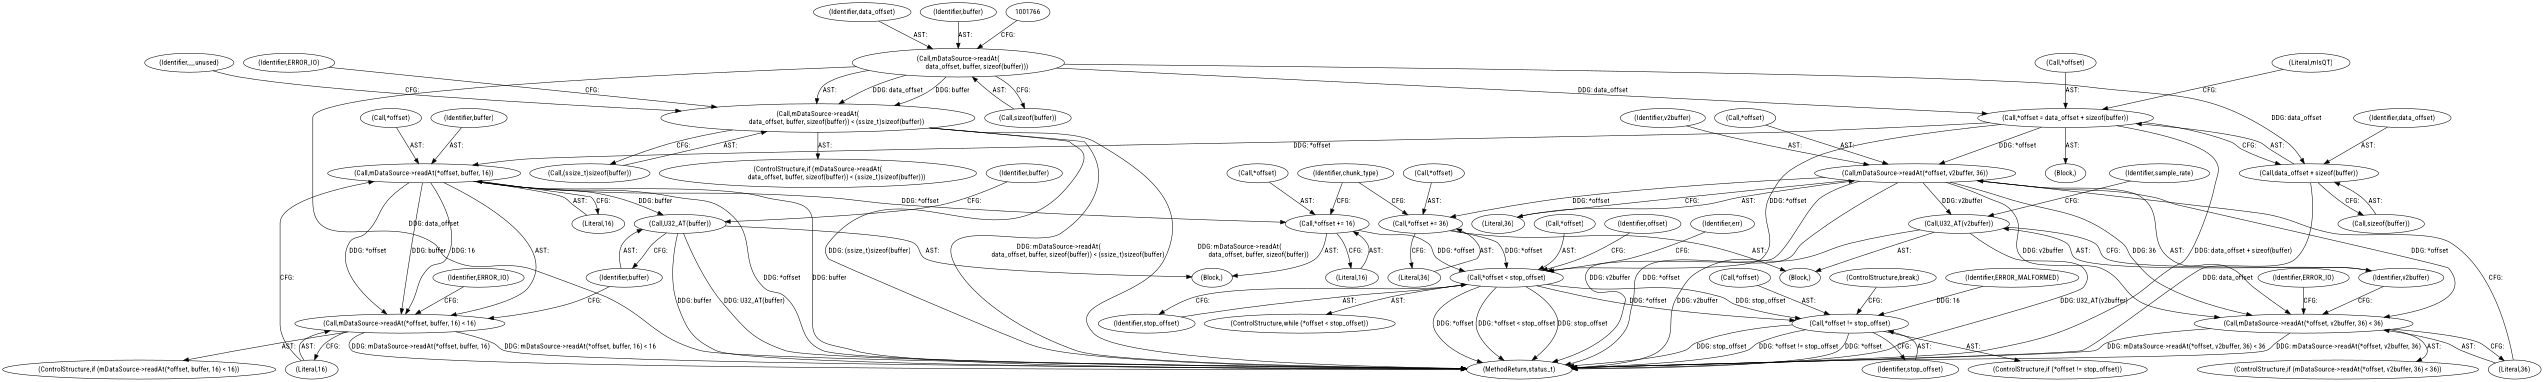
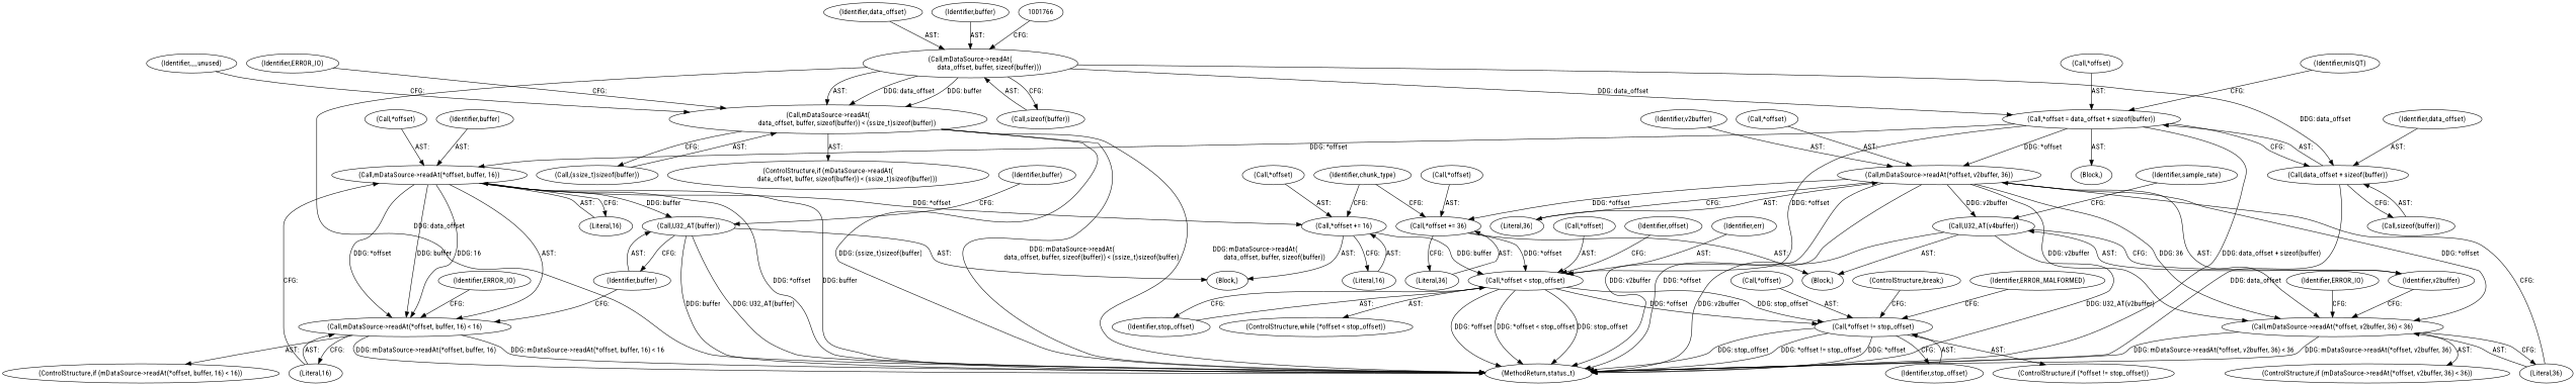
  digraph {
    fontname="Roboto Condensed"
    node [fontname="Roboto Condensed"]
    edge [fontname="Roboto Condensed"]
    n1 [label="(Call,mDataSource->readAt(\n                        data_offset, buffer, sizeof(buffer)))"]
    n2 [label="(Call,mDataSource->readAt(\n                        data_offset, buffer, sizeof(buffer)) < (ssize_t)sizeof(buffer))"]
    n3 [label="(Call,*offset = data_offset + sizeof(buffer))"]
    n4 [label="(Call,data_offset + sizeof(buffer))"]
    n5 [label="(Call,sizeof(buffer))"]
    n6 [label="(MethodReturn,status_t)"]
    n7 [label="(Call,(ssize_t)sizeof(buffer))"]
    n8 [label="(ControlStructure,if (mDataSource->readAt(\n                        data_offset, buffer, sizeof(buffer)) < (ssize_t)sizeof(buffer)))"]
    n9 [label="(Call,mDataSource->readAt(*offset, buffer, 16))"]
    n10 [label="(Call,*offset < stop_offset)"]
    n11 [label="(Call,mDataSource->readAt(*offset, v2buffer, 36))"]
    n12 [label="(Block,)"]
    n13 [label="(Call,sizeof(buffer))"]
    n14 [label="(Call,mDataSource->readAt(*offset, buffer, 16) < 16)"]
    n15 [label="(Call,U32_AT(buffer))"]
    n16 [label="(Call,*offset += 16)"]
    n17 [label="(Literal,16)"]
    n18 [label="(Call,*offset != stop_offset)"]
    n19 [label="(Identifier,stop_offset)"]
    n20 [label="(ControlStructure,while (*offset < stop_offset))"]
    n21 [label="(Call,mDataSource->readAt(*offset, v2buffer, 36) < 36)"]
-   n22 [label="(Call,U32_AT(v2buffer))"]
+   n22 [label="(Call,U32_AT(v4buffer))"]
    n23 [label="(Call,*offset += 36)"]
    n24 [label="(Literal,36)"]
    n25 [label="(ControlStructure,if (mDataSource->readAt(*offset, buffer, 16) < 16))"]
    n26 [label="(Literal,16)"]
    n27 [label="(Identifier,buffer)"]
    n28 [label="(Block,)"]
    n29 [label="(Literal,16)"]
    n30 [label="(Identifier,stop_offset)"]
    n31 [label="(ControlStructure,if (*offset != stop_offset))"]
    n32 [label="(Literal,36)"]
    n33 [label="(ControlStructure,if (mDataSource->readAt(*offset, v2buffer, 36) < 36))"]
    n34 [label="(Block,)"]
    n35 [label="(Identifier,v2buffer)"]
    n36 [label="(Literal,36)"]
    n37 [label="(Identifier,buffer)"]
    n38 [label="(Call,*offset)"]
    n39 [label="(Identifier,buffer)"]
    n40 [label="(Identifier,sample_rate)"]
    n41 [label="(Identifier,v2buffer)"]
    n42 [label="(Call,*offset)"]
    n43 [label="(Identifier,data_offset)"]
-   n44 [label="(Literal,mIsQT)"]
+   n44 [label="(Identifier,mIsQT)"]
    n45 [label="(Identifier,offset)"]
    n46 [label="(Call,*offset)"]
    n47 [label="(Call,*offset)"]
    n48 [label="(Identifier,data_offset)"]
    n49 [label="(Call,*offset)"]
    n50 [label="(Identifier,__unused)"]
    n51 [label="(Identifier,err)"]
    n52 [label="(Identifier,ERROR_IO)"]
    n53 [label="(Identifier,ERROR_IO)"]
    n54 [label="(Identifier,ERROR_IO)"]
    n55 [label="(Call,*offset)"]
    n56 [label="(Call,*offset)"]
    n57 [label="(Identifier,buffer)"]
    n58 [label="(ControlStructure,break;)"]
    n59 [label="(Identifier,ERROR_MALFORMED)"]
    n60 [label="(Identifier,chunk_type)"]
    1001766
    n1 -> n2 [label="AST: "]
    n1 -> n2 [label="DDG: data_offset"]
    n1 -> n2 [label="DDG: buffer"]
    n1 -> n3 [label="DDG: data_offset"]
    n1 -> n4 [label="DDG: data_offset"]
    n1 -> n5 [label="CFG: "]
    n1 -> n6 [label="DDG: data_offset"]
    n2 -> n6 [label="DDG: mDataSource->readAt(\n                        data_offset, buffer, sizeof(buffer)) < (ssize_t)sizeof(buffer)"]
    n2 -> n6 [label="DDG: mDataSource->readAt(\n                        data_offset, buffer, sizeof(buffer))"]
    n2 -> n6 [label="DDG: (ssize_t)sizeof(buffer)"]
    n2 -> n7 [label="CFG: "]
    n2 -> n8 [label="AST: "]
    n3 -> n4 [label="CFG: "]
    n3 -> n6 [label="DDG: data_offset + sizeof(buffer)"]
    n3 -> n9 [label="DDG: *offset"]
    n3 -> n10 [label="DDG: *offset"]
    n3 -> n11 [label="DDG: *offset"]
    n3 -> n12 [label="AST: "]
    n4 -> n3 [label="AST: "]
    n4 -> n6 [label="DDG: data_offset"]
    n4 -> n13 [label="CFG: "]
    n5 -> n1 [label="AST: "]
    n7 -> n2 [label="AST: "]
    n9 -> n6 [label="DDG: buffer"]
    n9 -> n6 [label="DDG: *offset"]
    n9 -> n14 [label="AST: "]
    n9 -> n14 [label="DDG: *offset"]
    n9 -> n14 [label="DDG: buffer"]
    n9 -> n14 [label="DDG: 16"]
    n9 -> n15 [label="DDG: buffer"]
    n9 -> n16 [label="DDG: *offset"]
    n9 -> n17 [label="CFG: "]
    n10 -> n6 [label="DDG: *offset < stop_offset"]
    n10 -> n6 [label="DDG: stop_offset"]
    n10 -> n6 [label="DDG: *offset"]
    n10 -> n18 [label="DDG: *offset"]
    n10 -> n18 [label="DDG: stop_offset"]
    n10 -> n19 [label="CFG: "]
    n10 -> n20 [label="AST: "]
    n11 -> n6 [label="DDG: v2buffer"]
    n11 -> n6 [label="DDG: *offset"]
    n11 -> n21 [label="AST: "]
    n11 -> n21 [label="DDG: *offset"]
    n11 -> n21 [label="DDG: v2buffer"]
    n11 -> n21 [label="DDG: 36"]
    n11 -> n22 [label="DDG: v2buffer"]
    n11 -> n23 [label="DDG: *offset"]
    n11 -> n24 [label="CFG: "]
    n13 -> n4 [label="AST: "]
    n14 -> n6 [label="DDG: mDataSource->readAt(*offset, buffer, 16) < 16"]
    n14 -> n6 [label="DDG: mDataSource->readAt(*offset, buffer, 16)"]
    n14 -> n25 [label="AST: "]
    n14 -> n26 [label="CFG: "]
    n15 -> n6 [label="DDG: buffer"]
    n15 -> n6 [label="DDG: U32_AT(buffer)"]
    n15 -> n27 [label="CFG: "]
    n15 -> n28 [label="AST: "]
-   n16 -> n10 [label="DDG: *offset"]
+   n16 -> n10 [label="DDG: buffer"]
    n16 -> n28 [label="AST: "]
    n16 -> n29 [label="CFG: "]
    n17 -> n9 [label="AST: "]
    n18 -> n6 [label="DDG: stop_offset"]
    n18 -> n6 [label="DDG: *offset != stop_offset"]
    n18 -> n6 [label="DDG: *offset"]
    n18 -> n30 [label="CFG: "]
    n18 -> n31 [label="AST: "]
    n19 -> n10 [label="AST: "]
    n21 -> n6 [label="DDG: mDataSource->readAt(*offset, v2buffer, 36) < 36"]
    n21 -> n6 [label="DDG: mDataSource->readAt(*offset, v2buffer, 36)"]
    n21 -> n32 [label="CFG: "]
    n21 -> n33 [label="AST: "]
    n22 -> n6 [label="DDG: v2buffer"]
    n22 -> n6 [label="DDG: U32_AT(v2buffer)"]
    n22 -> n34 [label="AST: "]
    n22 -> n35 [label="CFG: "]
    n23 -> n10 [label="DDG: *offset"]
    n23 -> n34 [label="AST: "]
    n23 -> n36 [label="CFG: "]
    n24 -> n11 [label="AST: "]
    n26 -> n9 [label="CFG: "]
    n26 -> n14 [label="AST: "]
    n27 -> n14 [label="CFG: "]
    n27 -> n15 [label="AST: "]
    n29 -> n16 [label="AST: "]
    n30 -> n18 [label="AST: "]
    n32 -> n11 [label="CFG: "]
    n32 -> n21 [label="AST: "]
    n35 -> n21 [label="CFG: "]
    n35 -> n22 [label="AST: "]
    n36 -> n23 [label="AST: "]
    n37 -> n9 [label="AST: "]
    n38 -> n16 [label="AST: "]
    n39 -> n15 [label="CFG: "]
    n40 -> n22 [label="CFG: "]
    n41 -> n11 [label="AST: "]
    n42 -> n10 [label="AST: "]
    n43 -> n4 [label="AST: "]
    n44 -> n3 [label="CFG: "]
    n45 -> n10 [label="CFG: "]
    n46 -> n18 [label="AST: "]
    n47 -> n3 [label="AST: "]
    n48 -> n1 [label="AST: "]
    n49 -> n9 [label="AST: "]
    n50 -> n2 [label="CFG: "]
-   n51 -> n10 [label="CFG: "]
+   n51 -> n10 [label="AST: "]
    n52 -> n21 [label="CFG: "]
    n53 -> n2 [label="CFG: "]
    n54 -> n14 [label="CFG: "]
    n55 -> n23 [label="AST: "]
    n56 -> n11 [label="AST: "]
    n57 -> n1 [label="AST: "]
    n58 -> n18 [label="CFG: "]
-   n59 -> n18 [label="DDG: 16"]
+   n59 -> n18 [label="CFG: "]
    n60 -> n16 [label="CFG: "]
    n60 -> n23 [label="CFG: "]
    1001766 -> n1 [label="CFG: "]
  }
